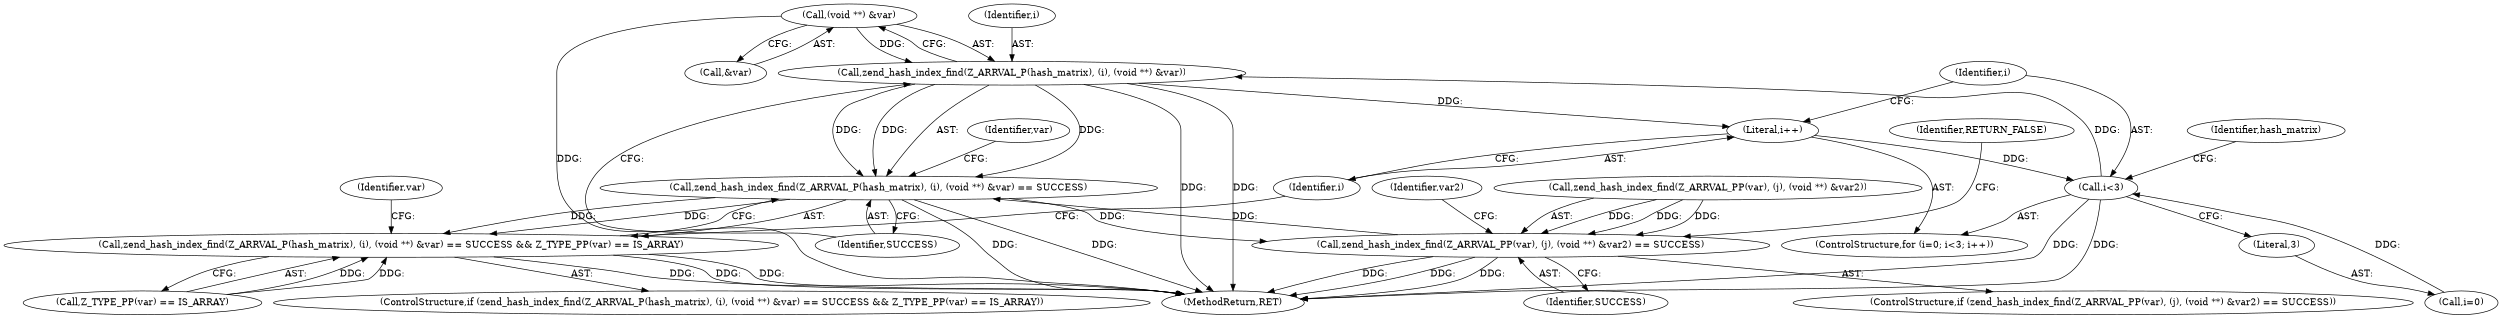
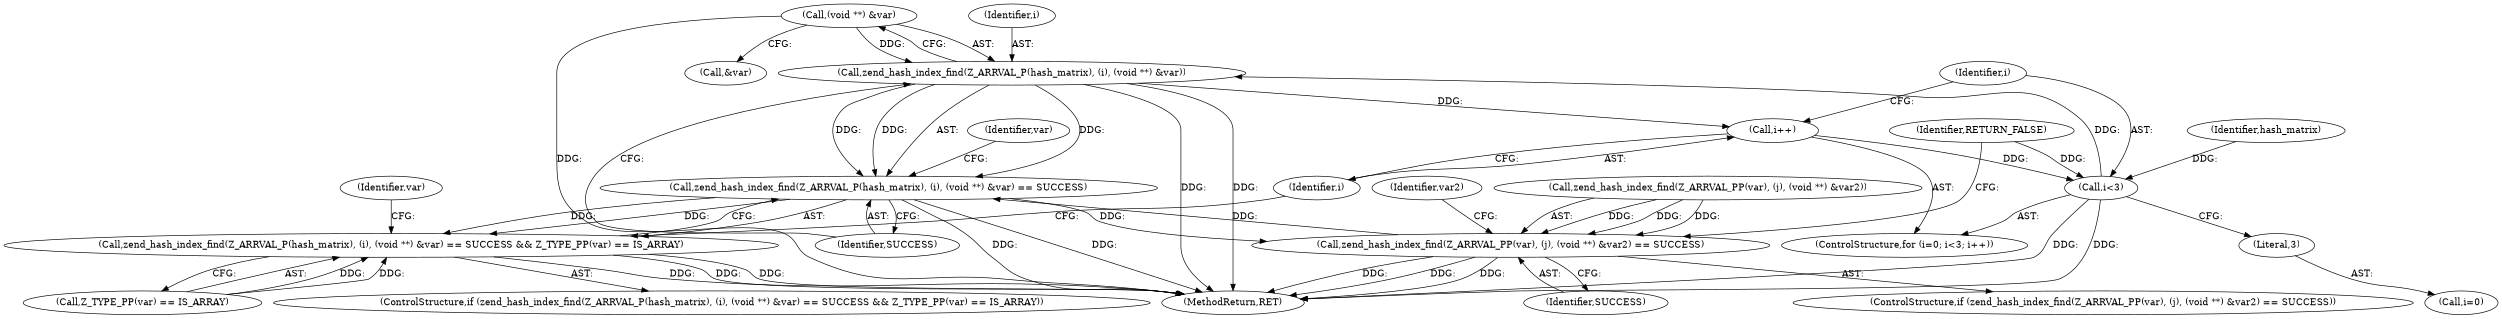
  digraph {
    n1 [label="(Call,(void **) &var)"]
    n2 [label="(Call,zend_hash_index_find(Z_ARRVAL_P(hash_matrix), (i), (void **) &var))"]
    n3 [label="(Call,&var)"]
    n4 [label="(MethodReturn,RET)"]
-   n5 [label="(Literal,i++)"]
+   n5 [label="(Call,i++)"]
    n6 [label="(Call,zend_hash_index_find(Z_ARRVAL_P(hash_matrix), (i), (void **) &var) == SUCCESS)"]
    n7 [label="(Call,i<3)"]
    n8 [label="(Identifier,i)"]
    n9 [label="(ControlStructure,for (i=0; i<3; i++))"]
    n10 [label="(Call,zend_hash_index_find(Z_ARRVAL_P(hash_matrix), (i), (void **) &var) == SUCCESS && Z_TYPE_PP(var) == IS_ARRAY)"]
    n11 [label="(Call,zend_hash_index_find(Z_ARRVAL_PP(var), (j), (void **) &var2) == SUCCESS)"]
    n12 [label="(Identifier,SUCCESS)"]
    n13 [label="(Literal,3)"]
    n14 [label="(Call,i=0)"]
    n15 [label="(Call,Z_TYPE_PP(var) == IS_ARRAY)"]
    n16 [label="(ControlStructure,if (zend_hash_index_find(Z_ARRVAL_P(hash_matrix), (i), (void **) &var) == SUCCESS && Z_TYPE_PP(var) == IS_ARRAY))"]
    n17 [label="(Identifier,SUCCESS)"]
    n18 [label="(ControlStructure,if (zend_hash_index_find(Z_ARRVAL_PP(var), (j), (void **) &var2) == SUCCESS))"]
    n19 [label="(Identifier,i)"]
    n20 [label="(Identifier,RETURN_FALSE)"]
    n21 [label="(Identifier,var)"]
    n22 [label="(Identifier,var)"]
    n23 [label="(Identifier,hash_matrix)"]
    n24 [label="(Identifier,i)"]
    n25 [label="(Call,zend_hash_index_find(Z_ARRVAL_PP(var), (j), (void **) &var2))"]
    n26 [label="(Identifier,var2)"]
    n1 -> n2 [label="AST: "]
    n1 -> n2 [label="DDG: "]
    n1 -> n3 [label="CFG: "]
    n1 -> n4 [label="DDG: "]
    n2 -> n1 [label="CFG: "]
    n2 -> n4 [label="DDG: "]
    n2 -> n4 [label="DDG: "]
    n2 -> n5 [label="DDG: "]
    n2 -> n6 [label="AST: "]
    n2 -> n6 [label="DDG: "]
    n2 -> n6 [label="DDG: "]
    n2 -> n6 [label="DDG: "]
-   n3 -> n1 [label="AST: "]
    n5 -> n7 [label="DDG: "]
    n5 -> n8 [label="CFG: "]
    n5 -> n9 [label="AST: "]
    n6 -> n4 [label="DDG: "]
    n6 -> n4 [label="DDG: "]
    n6 -> n10 [label="AST: "]
    n6 -> n10 [label="DDG: "]
    n6 -> n10 [label="DDG: "]
    n6 -> n11 [label="DDG: "]
    n6 -> n12 [label="CFG: "]
    n7 -> n2 [label="DDG: "]
    n7 -> n4 [label="DDG: "]
    n7 -> n4 [label="DDG: "]
    n7 -> n9 [label="AST: "]
    n7 -> n13 [label="CFG: "]
    n8 -> n5 [label="AST: "]
    n8 -> n10 [label="CFG: "]
    n10 -> n4 [label="DDG: "]
    n10 -> n4 [label="DDG: "]
    n10 -> n4 [label="DDG: "]
    n10 -> n6 [label="CFG: "]
    n10 -> n15 [label="CFG: "]
    n10 -> n16 [label="AST: "]
    n11 -> n4 [label="DDG: "]
    n11 -> n4 [label="DDG: "]
    n11 -> n4 [label="DDG: "]
    n11 -> n6 [label="DDG: "]
    n11 -> n17 [label="CFG: "]
    n11 -> n18 [label="AST: "]
    n12 -> n2 [label="CFG: "]
    n12 -> n6 [label="AST: "]
    n13 -> n14 [label="AST: "]
-   n14 -> n7 [label="DDG: "]
+   n20 -> n7 [label="DDG: "]
    n15 -> n10 [label="AST: "]
    n15 -> n10 [label="DDG: "]
    n15 -> n10 [label="DDG: "]
    n17 -> n11 [label="AST: "]
    n19 -> n5 [label="CFG: "]
    n19 -> n7 [label="AST: "]
    n20 -> n11 [label="CFG: "]
    n21 -> n10 [label="CFG: "]
    n22 -> n6 [label="CFG: "]
-   n23 -> n7 [label="CFG: "]
+   n23 -> n7 [label="DDG: "]
    n24 -> n2 [label="AST: "]
    n25 -> n11 [label="AST: "]
    n25 -> n11 [label="DDG: "]
    n25 -> n11 [label="DDG: "]
    n25 -> n11 [label="DDG: "]
    n26 -> n11 [label="CFG: "]
  }
